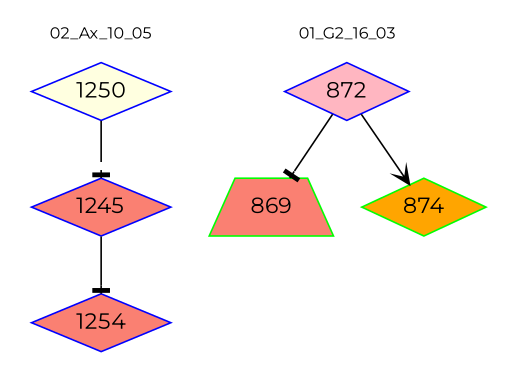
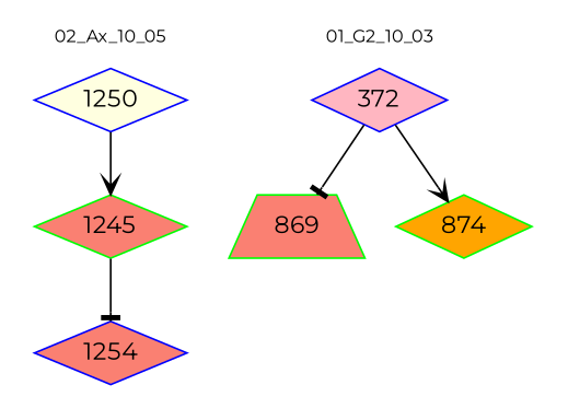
  digraph {
    fontname=Montserrat
    node [color=blue fillcolor=salmon fontname=Montserrat shape=diamond style=filled]
    edge [arrowhead=vee color=black fontname=Montserrat]
    n1 [fillcolor=lightyellow label=1250]
-   n2 [label=1245]
+   n2 [color=green label=1245]
    n3 [label=1254]
-   n4 [fillcolor=lightpink label=872]
+   n4 [fillcolor=lightpink label=372]
    n5 [color=green label=869 shape=trapezium]
    n6 [color=green fillcolor=orange label=874]
    subgraph cluster_1 {
      color=white
      fontsize=10
      label="02_Ax_10_05"
      n1
      n2
      n3
    }
    subgraph cluster_2 {
      color=white
      fontsize=10
-     label="01_G2_16_03"
+     label="01_G2_10_03"
      n4
      n5
      n6
    }
-   n1 -> n2 [arrowhead=tee]
+   n1 -> n2
    n2 -> n3 [arrowhead=tee]
    n4 -> n5 [arrowhead=tee]
    n4 -> n6
  }
